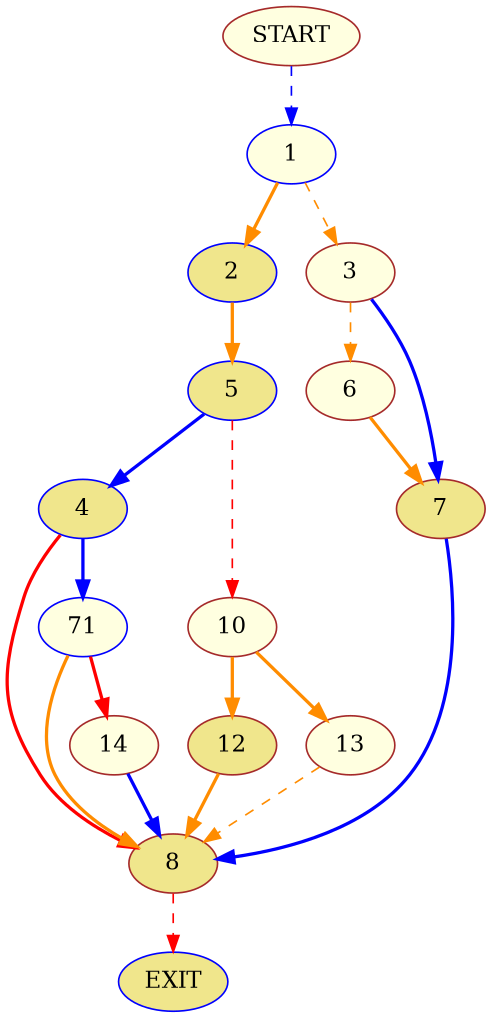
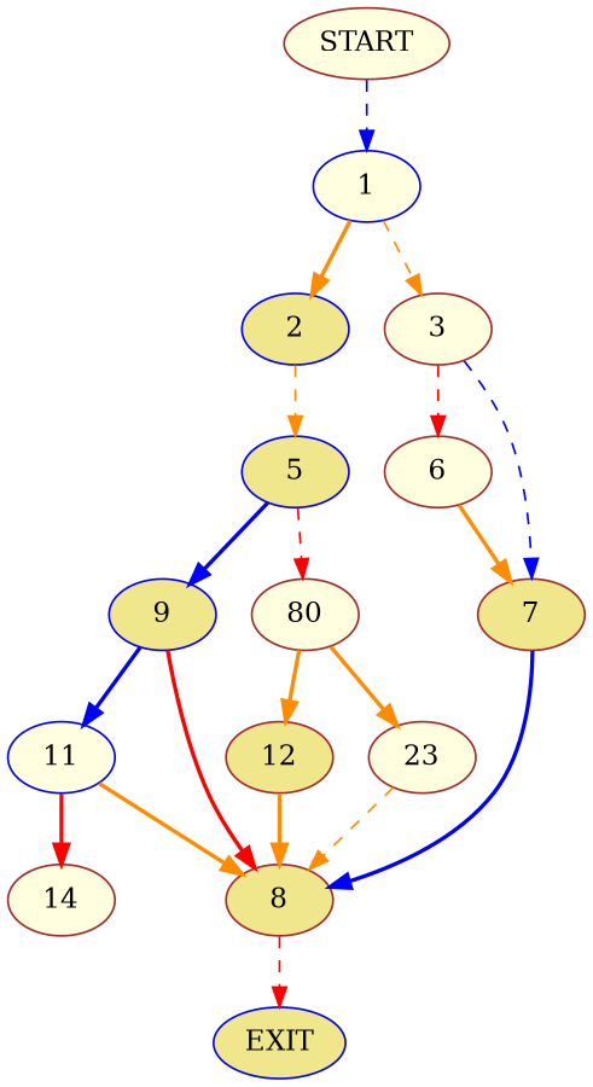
  digraph {
    node [color=brown fillcolor=lightyellow style=filled]
    edge [color=darkorange style=bold]
    n1 [label=START]
    1 [color=blue]
    2 [color=blue fillcolor=khaki]
    3
    n5 [color=blue fillcolor=khaki label=EXIT]
    5 [color=blue fillcolor=khaki]
    6
    7 [fillcolor=khaki]
-   9 [color=blue fillcolor=khaki label=4]
-   10
+   9 [color=blue fillcolor=khaki]
+   10 [label=80]
    8 [fillcolor=khaki]
-   11 [color=blue label=71]
+   11 [color=blue]
    12 [fillcolor=khaki]
-   13
+   13 [label=23]
    14
    n1 -> 1 [color=blue style=dashed]
    1 -> 2
    1 -> 3 [style=dashed]
-   2 -> 5
-   3 -> 6 [style=dashed]
-   3 -> 7 [color=blue]
+   2 -> 5 [style=dashed]
+   3 -> 6 [color=red style=dashed]
+   3 -> 7 [color=blue style=dashed]
    5 -> 9 [color=blue]
    5 -> 10 [color=red style=dashed]
    6 -> 7
    7 -> 8 [color=blue]
    9 -> 8 [color=red]
    9 -> 11 [color=blue]
    10 -> 12
    10 -> 13
    8 -> n5 [color=red style=dashed]
    11 -> 8
    11 -> 14 [color=red]
    12 -> 8
    13 -> 8 [style=dashed]
-   14 -> 8 [color=blue]
  }
